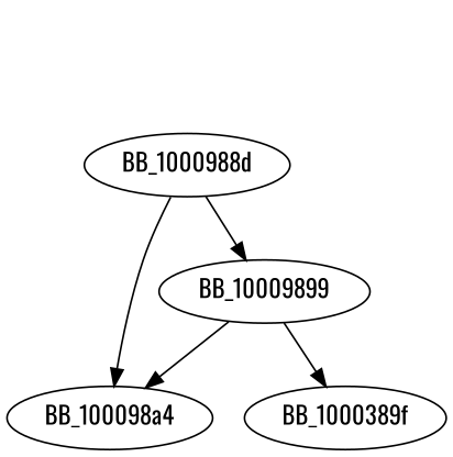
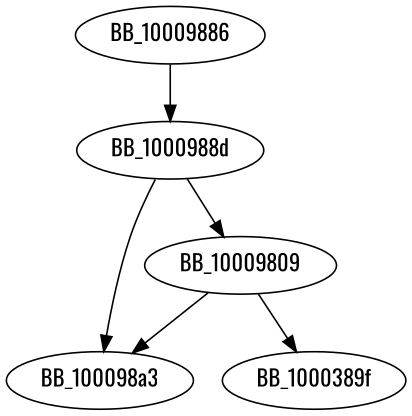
  digraph {
    fontname=Oswald
    node [fontname=Oswald]
    edge [fontname=Oswald]
+   BB_10009886
    BB_1000988d
-   BB_10009899
-   BB_100098a3 [label=BB_100098a4]
+   BB_10009899 [label=BB_10009809]
+   BB_100098a3
    n5 [label=BB_1000389f]
+   BB_10009886 -> BB_1000988d
    BB_1000988d -> BB_10009899
    BB_1000988d -> BB_100098a3
    BB_10009899 -> BB_100098a3
    BB_10009899 -> n5
  }
